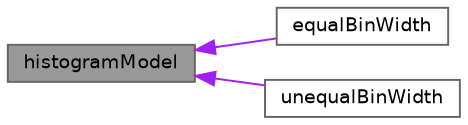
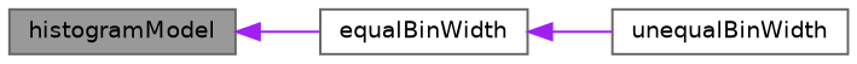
  digraph {
    rankdir=LR
    node [color=gray40 fillcolor=white fontname=Helvetica fontsize=10 shape=box style=filled]
    edge [color=purple dir=back fontname=Helvetica fontsize=10 labelfontname=Helvetica labelfontsize=10 style=solid]
    n1 [fillcolor=grey60 fontcolor=black height=0.2 label=histogramModel width=0.4]
    n2 [height=0.2 label=equalBinWidth width=0.4]
    n3 [height=0.2 label=unequalBinWidth width=0.4]
    n1 -> n2
-   n1 -> n3
+   n2 -> n3
  }
